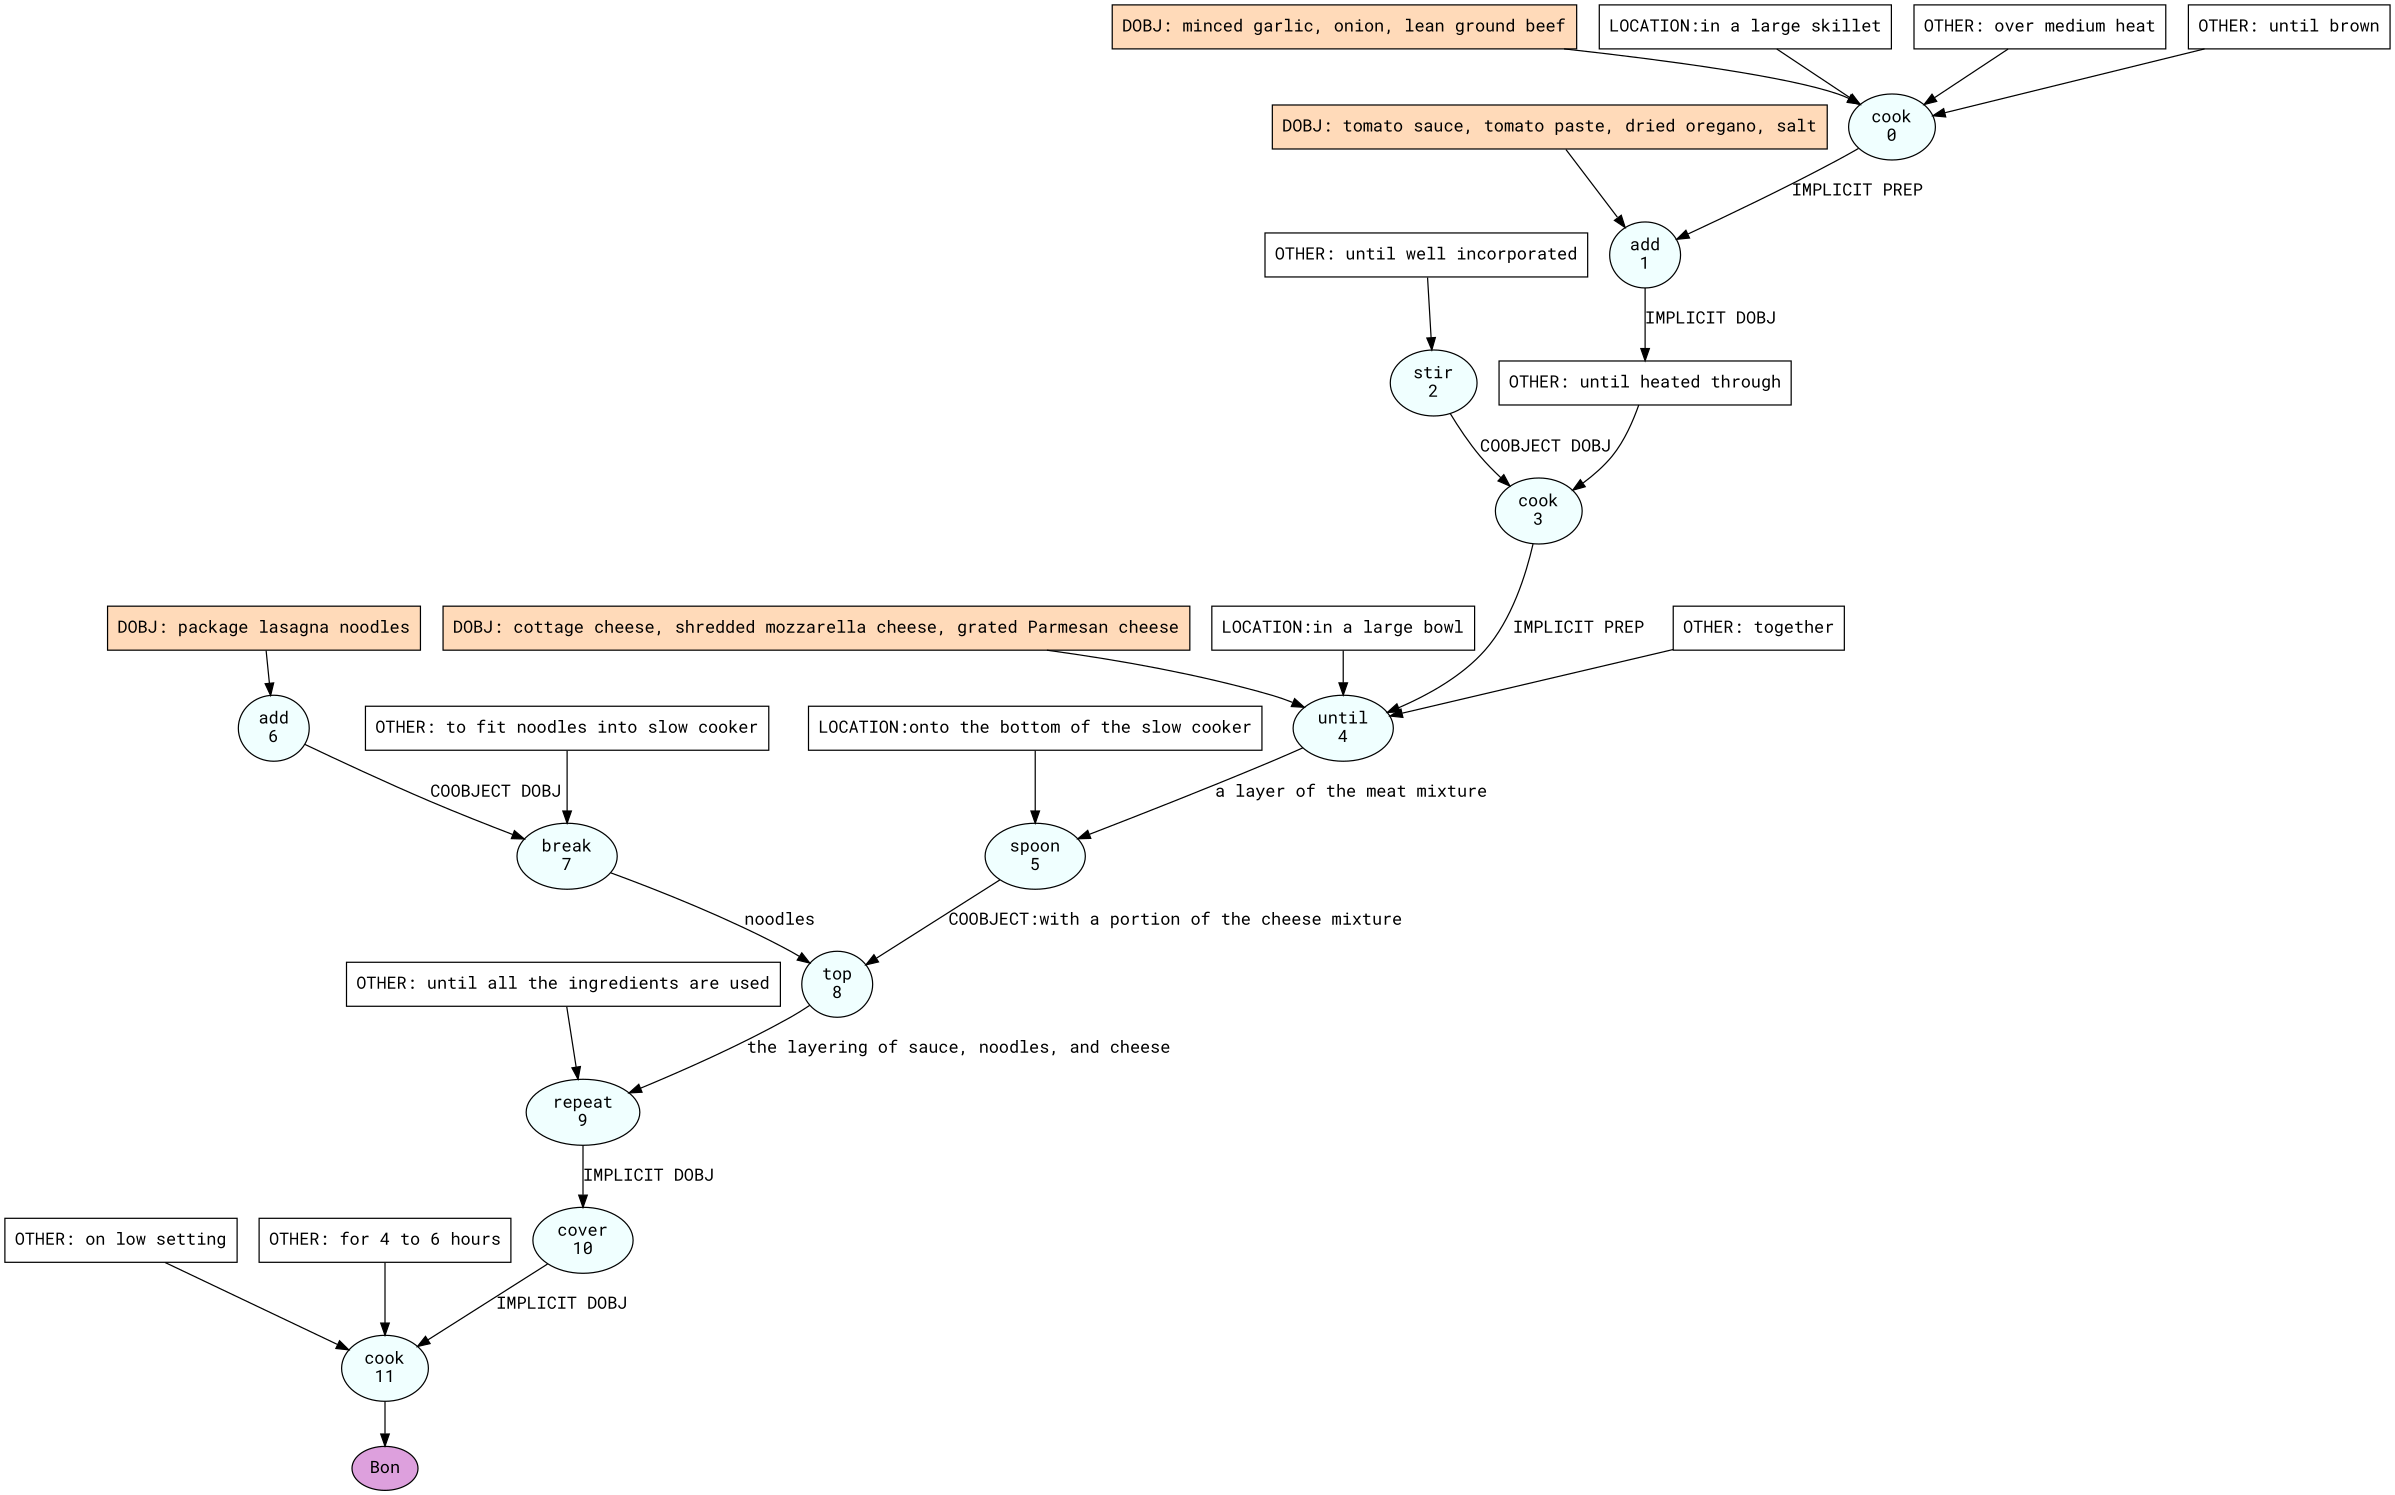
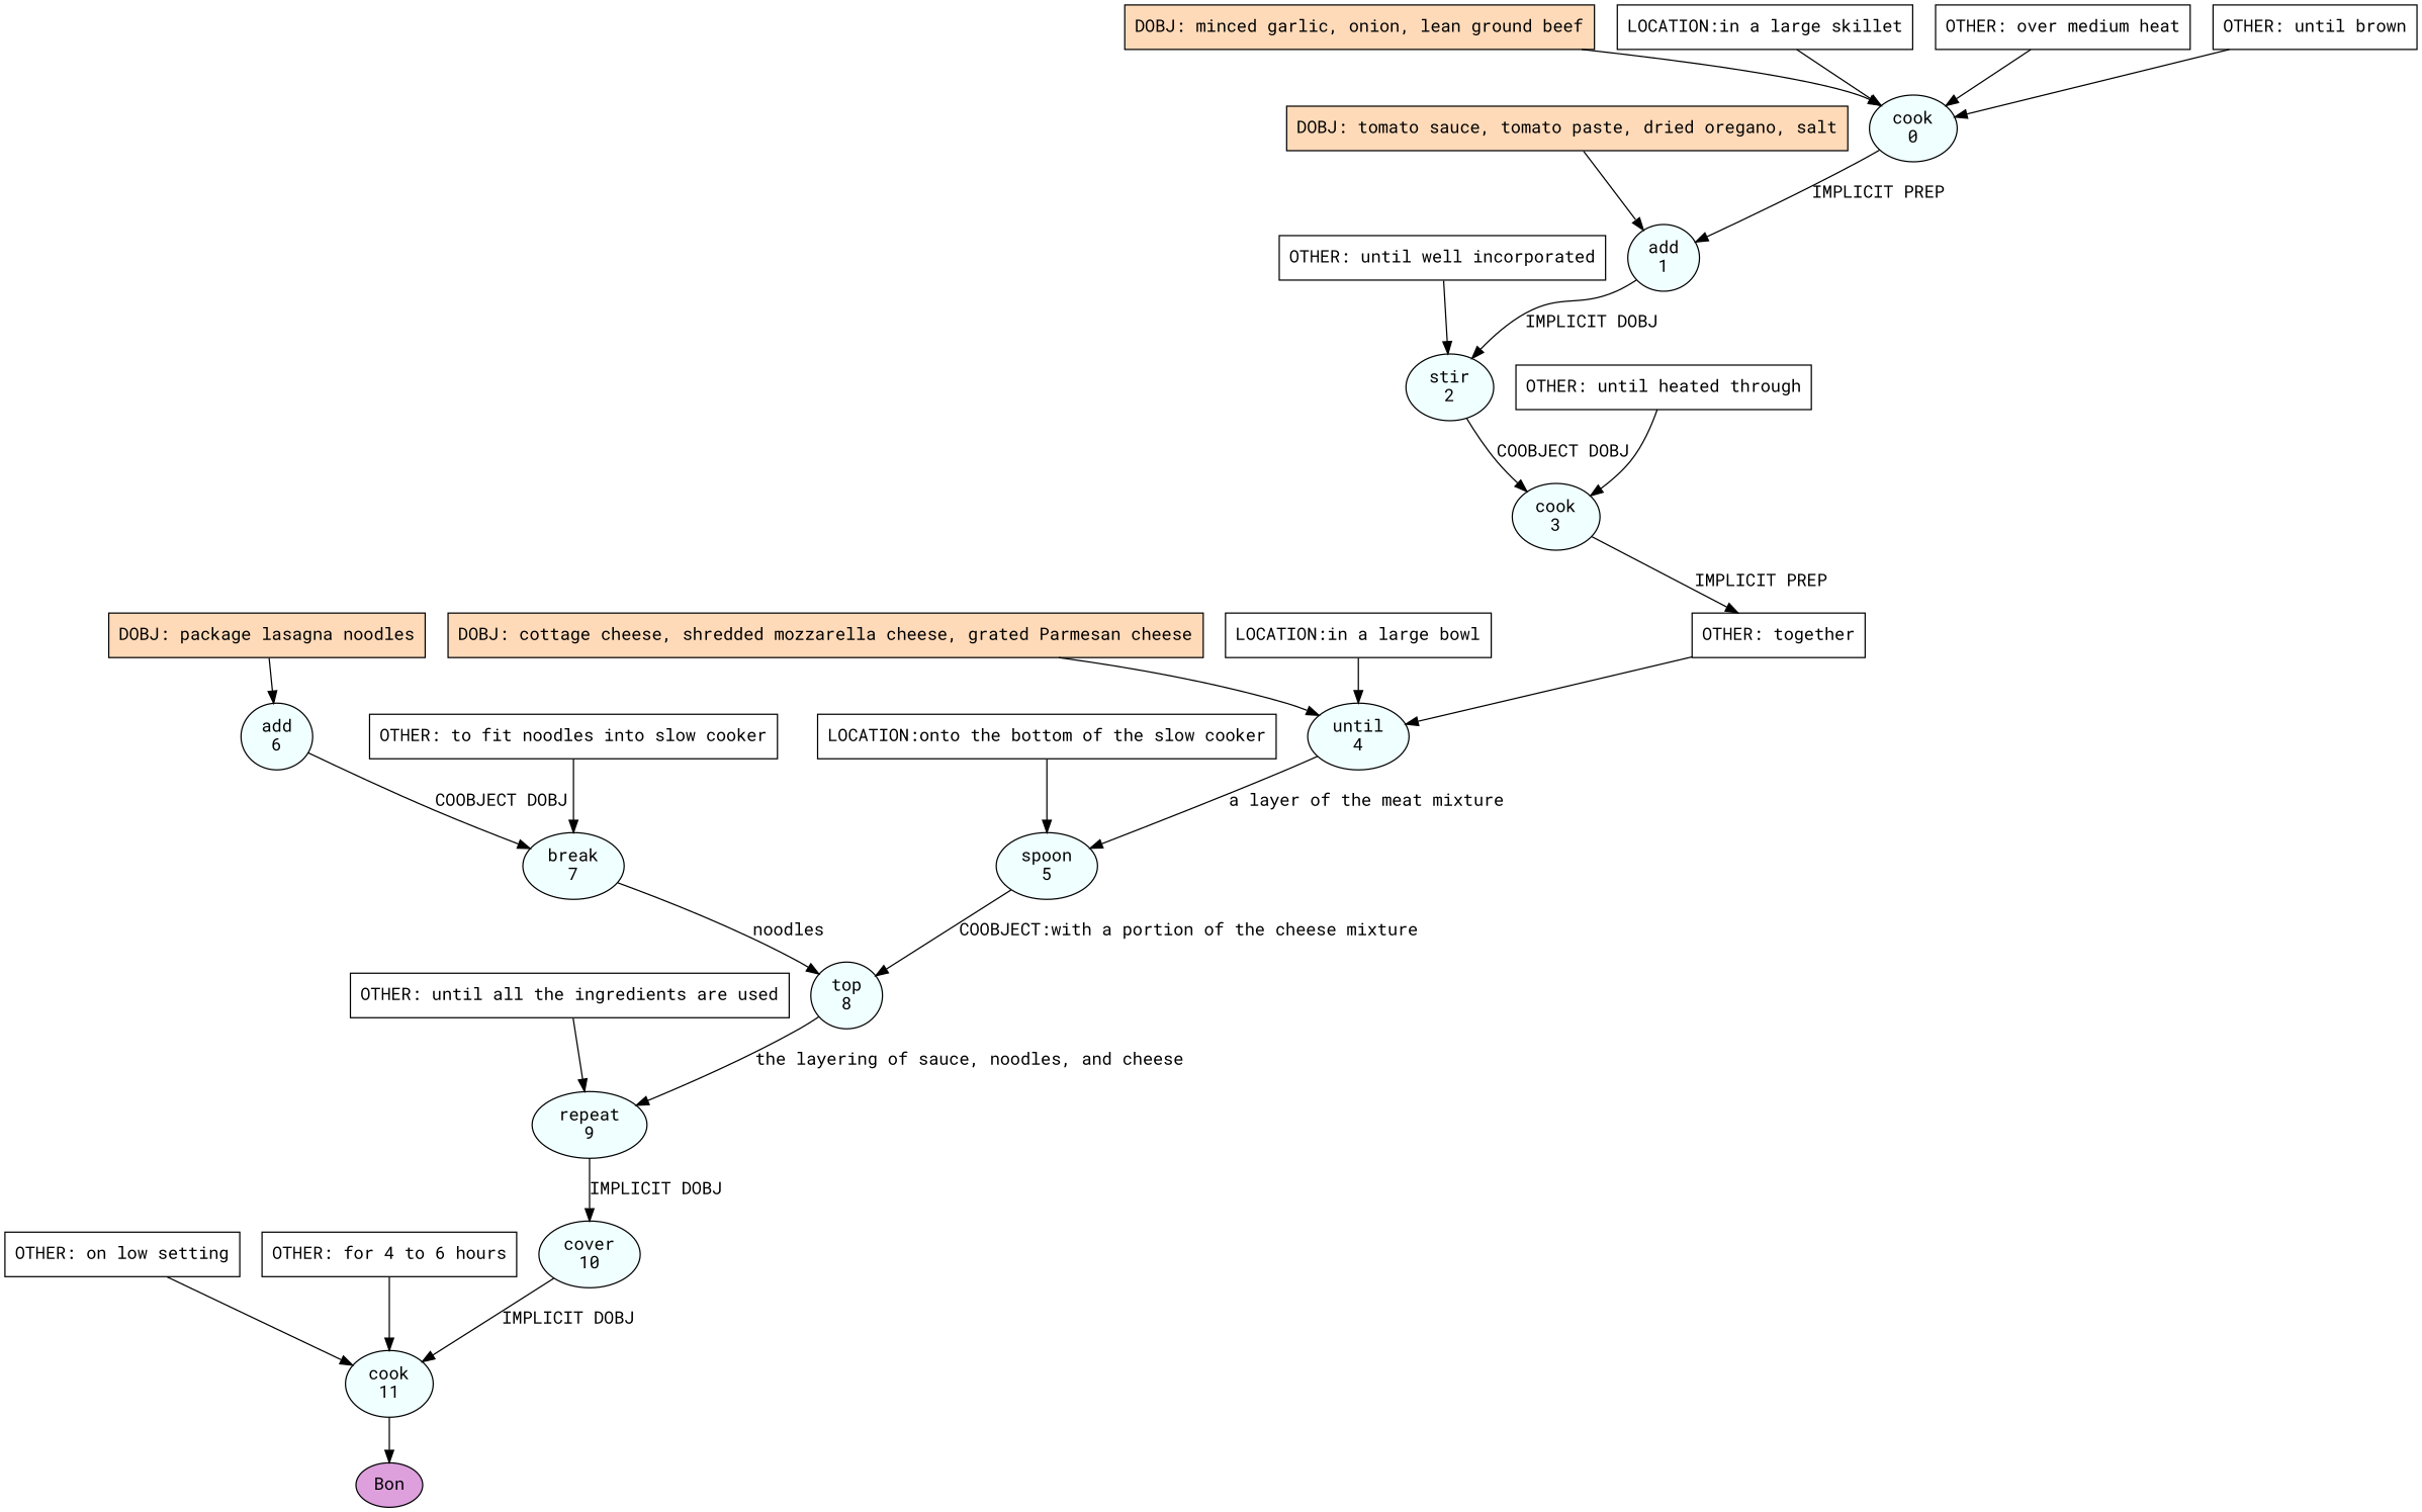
  digraph {
    fontname="Roboto Mono"
    node [fillcolor=azure fontname="Roboto Mono" shape=box style=filled]
    edge [fontname="Roboto Mono"]
    n1 [label="cook\n0" shape=oval]
    n2 [label="add\n1" shape=oval]
    n3 [label="stir\n2" shape=oval]
    n4 [label="cook\n3" shape=oval]
    n5 [label="until\n4" shape=oval]
    n6 [label="spoon\n5" shape=oval]
    n7 [label="top\n8" shape=oval]
    n8 [label="repeat\n9" shape=oval]
    n9 [label="add\n6" shape=oval]
    n10 [label="break\n7" shape=oval]
    n11 [label="cover\n10" shape=oval]
    n12 [label="cook\n11" shape=oval]
    n13 [fillcolor=plum label=Bon shape=oval]
    n14 [fillcolor=peachpuff label="DOBJ: minced garlic, onion, lean ground beef"]
    n15 [fillcolor=white label="LOCATION:in a large skillet"]
    n16 [fillcolor=white label="OTHER: over medium heat"]
    n17 [fillcolor=white label="OTHER: until brown"]
    n18 [fillcolor=peachpuff label="DOBJ: package lasagna noodles"]
    n19 [fillcolor=peachpuff label="DOBJ: tomato sauce, tomato paste, dried oregano, salt"]
    n20 [fillcolor=white label="OTHER: until well incorporated"]
    n21 [fillcolor=white label="OTHER: until heated through"]
    n22 [fillcolor=peachpuff label="DOBJ: cottage cheese, shredded mozzarella cheese, grated Parmesan cheese"]
    n23 [fillcolor=white label="LOCATION:in a large bowl"]
    n24 [fillcolor=white label="OTHER: together"]
    n25 [fillcolor=white label="LOCATION:onto the bottom of the slow cooker"]
    n26 [fillcolor=white label="OTHER: to fit noodles into slow cooker"]
    n27 [fillcolor=white label="OTHER: until all the ingredients are used"]
    n28 [fillcolor=white label="OTHER: on low setting"]
    n29 [fillcolor=white label="OTHER: for 4 to 6 hours"]
    n1 -> n2 [label="IMPLICIT PREP"]
-   n2 -> n21 [label="IMPLICIT DOBJ"]
+   n2 -> n3 [label="IMPLICIT DOBJ"]
    n3 -> n4 [label="COOBJECT DOBJ"]
-   n4 -> n5 [label="IMPLICIT PREP"]
+   n4 -> n24 [label="IMPLICIT PREP"]
    n5 -> n6 [label="a layer of the meat mixture"]
    n6 -> n7 [label="COOBJECT:with a portion of the cheese mixture"]
    n7 -> n8 [label="the layering of sauce, noodles, and cheese"]
    n8 -> n11 [label="IMPLICIT DOBJ"]
    n9 -> n10 [label="COOBJECT DOBJ"]
    n10 -> n7 [label=noodles]
    n11 -> n12 [label="IMPLICIT DOBJ"]
    n12 -> n13
    n14 -> n1
    n15 -> n1
    n16 -> n1
    n17 -> n1
    n18 -> n9
    n19 -> n2
    n20 -> n3
    n21 -> n4
    n22 -> n5
    n23 -> n5
    n24 -> n5
    n25 -> n6
    n26 -> n10
    n27 -> n8
    n28 -> n12
    n29 -> n12
  }
